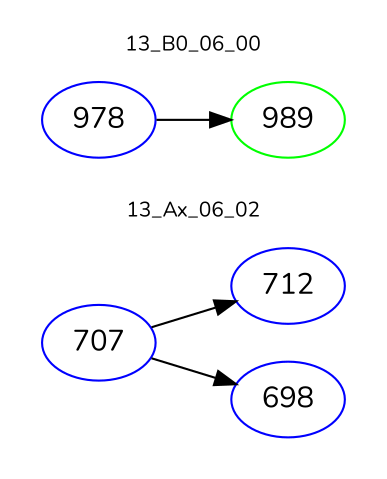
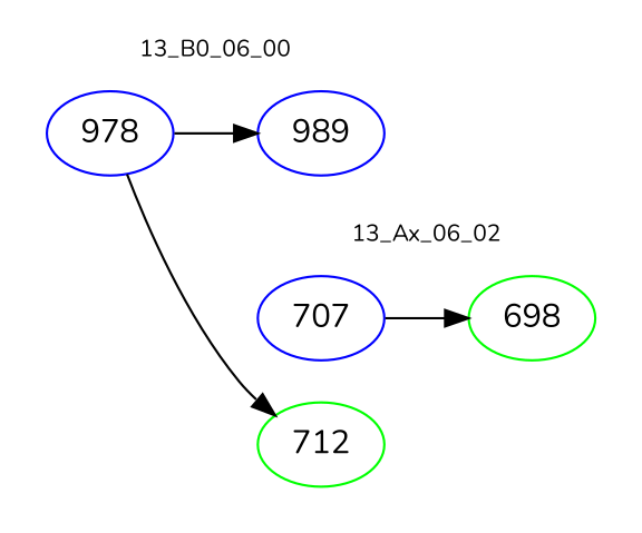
  digraph {
    fontname=Nunito
    rankdir=LR
    node [color=blue fontname=Nunito]
    edge [color=black fontname=Nunito]
    n1 [label=707]
-   n2 [label=698]
-   n3 [label=712]
+   n2 [color=green label=698]
+   n3 [color=green label=712]
    n4 [label=978]
-   n5 [color=green label=989]
+   n5 [label=989]
    subgraph cluster_1 {
      color=white
      fontsize=10
      label="13_Ax_06_02"
      n1
      n2
      n3
    }
    subgraph cluster_2 {
      color=white
      fontsize=10
      label="13_B0_06_00"
      n4
      n5
    }
    n1 -> n2
-   n1 -> n3
+   n4 -> n3
    n4 -> n5
  }
